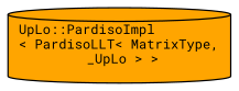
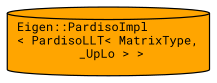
  digraph {
    rankdir=TB
    fontname="Roboto Mono"
-   n1 [color=black fillcolor=orange fontname="Roboto Mono" fontsize=10 height=0.2 label="UpLo::PardisoImpl\l\< PardisoLLT\< MatrixType,\l _UpLo \> \>" shape=cylinder style=filled width=0.4]
+   n1 [color=black fillcolor=orange fontname="Roboto Mono" fontsize=10 height=0.2 label="Eigen::PardisoImpl\l\< PardisoLLT\< MatrixType,\l _UpLo \> \>" shape=cylinder style=filled width=0.4]
  }
